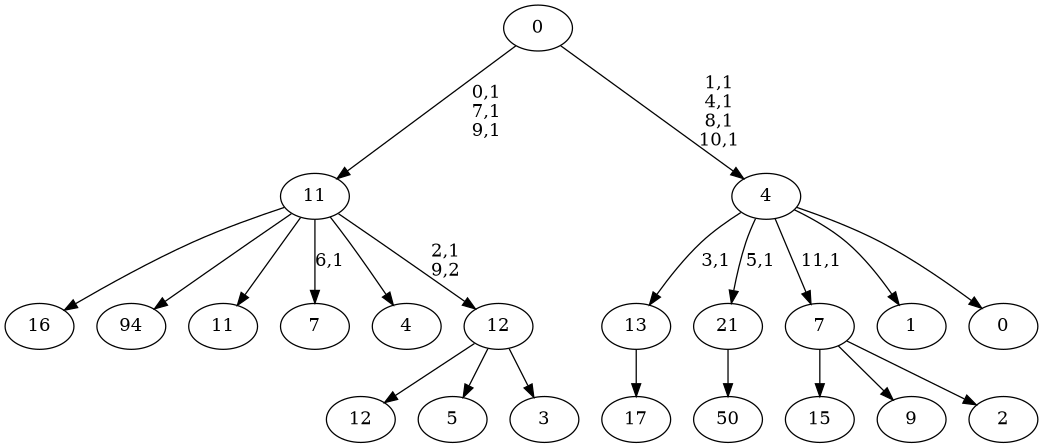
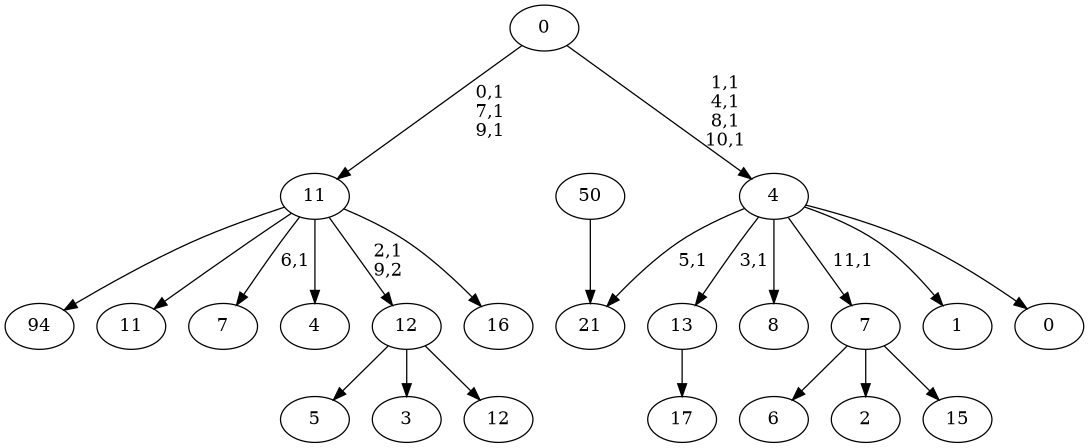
  digraph {
    n1 [label=17]
    n2 [label=16]
    n3 [label=15]
    n4 [label=94]
    n5 [label=13]
    n6 [label=12]
    n7 [label=11]
    n8 [label=50]
    21
+   n10 [label=8]
    n11 [label=7]
-   n12 [label=9]
+   n12 [label=6]
    n13 [label=5]
    n14 [label=4]
    n15 [label=3]
    12
    11
    n18 [label=2]
    7
    n20 [label=1]
    n21 [label=0]
    4
    0
    n5 -> n1
-   21 -> n8
+   n8 -> 21
    12 -> n6
    12 -> n13
    12 -> n15
    11 -> n2
    11 -> n4
    11 -> n7
    11 -> n11 [label="6,1"]
    11 -> n14
    11 -> 12 [label="2,1\n9,2"]
    7 -> n3
    7 -> n12
    7 -> n18
    4 -> n5 [label="3,1"]
    4 -> 21 [label="5,1"]
+   4 -> n10
    4 -> 7 [label="11,1"]
    4 -> n20
    4 -> n21
    0 -> 11 [label="0,1\n7,1\n9,1"]
    0 -> 4 [label="1,1\n4,1\n8,1\n10,1"]
  }
